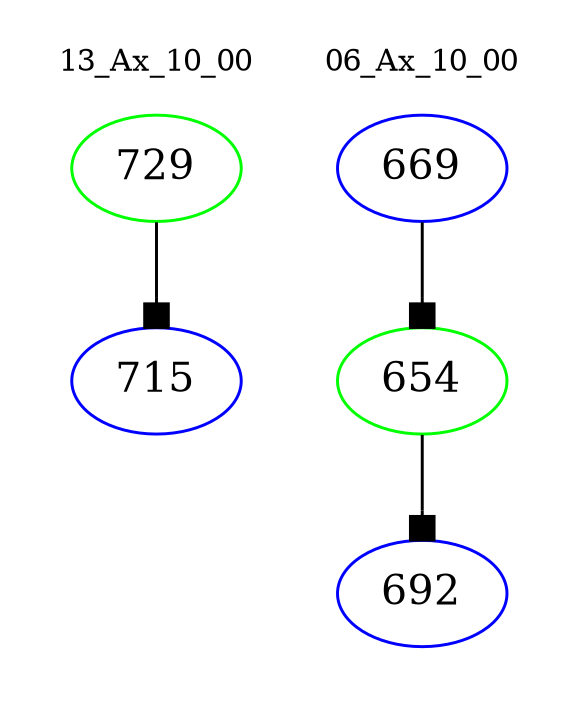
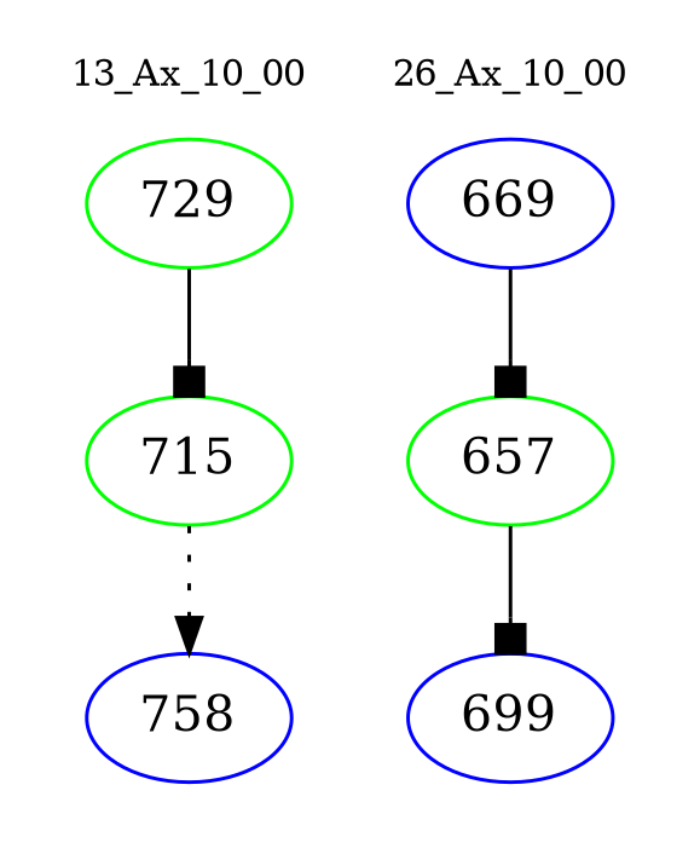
  digraph {
    node [color=green]
    edge [arrowhead=box color=black style=solid]
    n1 [label=729]
-   n2 [color=blue label=715]
+   n2 [label=715]
+   n3 [color=blue label=758]
    n4 [color=blue label=669]
-   n5 [label=654]
-   n6 [color=blue label=692]
+   n5 [label=657]
+   n6 [color=blue label=699]
    subgraph cluster_1 {
      color=white
      fontsize=10
      label="13_Ax_10_00"
      n1
      n2
+     n3
    }
    subgraph cluster_2 {
      color=white
      fontsize=10
-     label="06_Ax_10_00"
+     label="26_Ax_10_00"
      n4
      n5
      n6
    }
    n1 -> n2
+   n2 -> n3 [arrowhead=normal style=dotted]
    n4 -> n5
    n5 -> n6
  }
